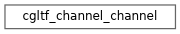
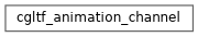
  digraph {
    rankdir=LR
-   n1 [color=grey40 fillcolor=white fontname=Helvetica fontsize=10 height=0.2 label=cgltf_channel_channel shape=box style=filled width=0.4]
+   n1 [color=grey40 fillcolor=white fontname=Helvetica fontsize=10 height=0.2 label=cgltf_animation_channel shape=box style=filled width=0.4]
  }
